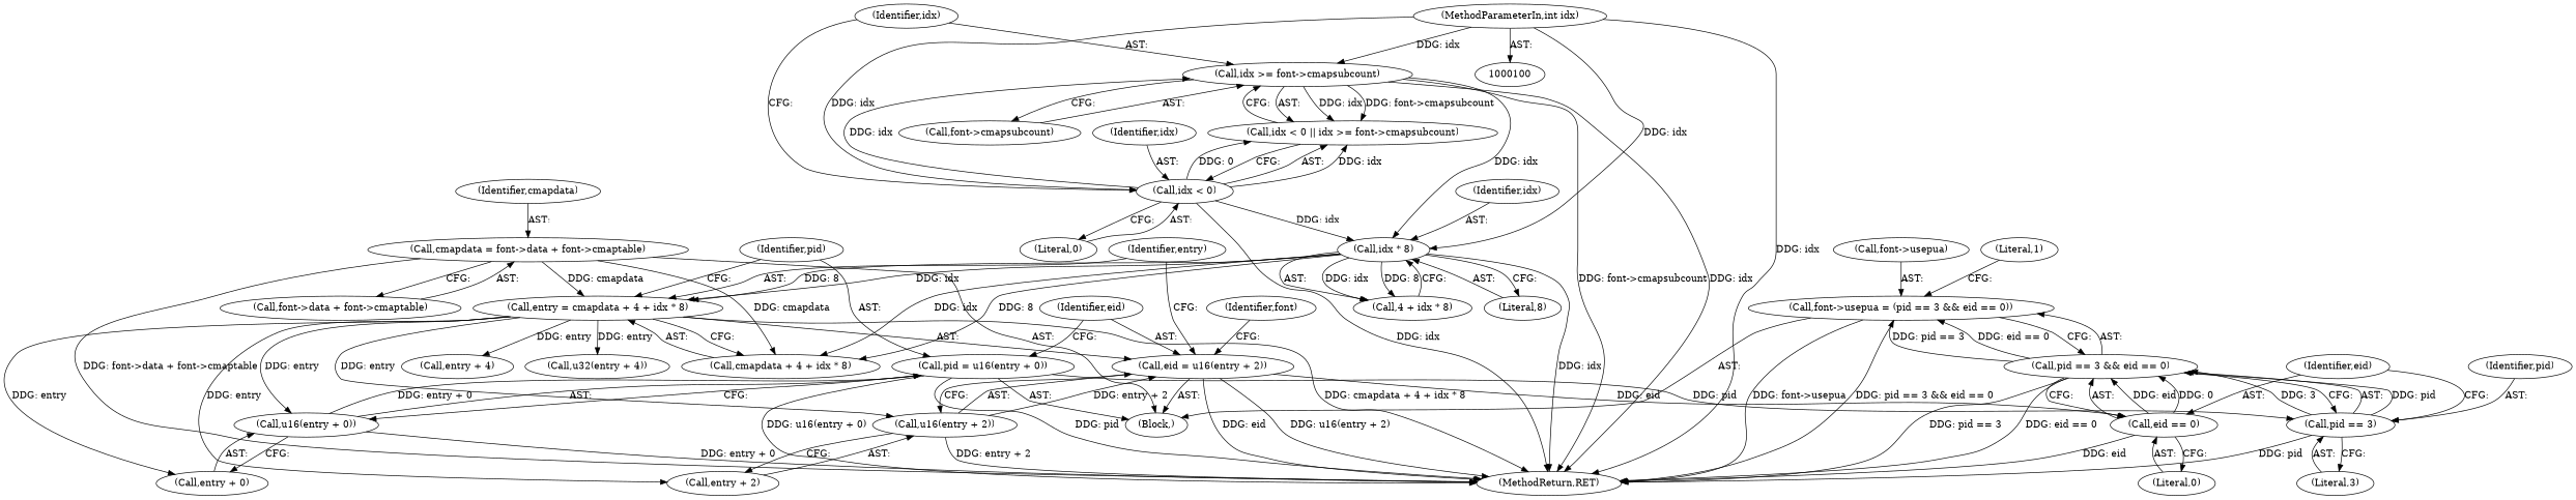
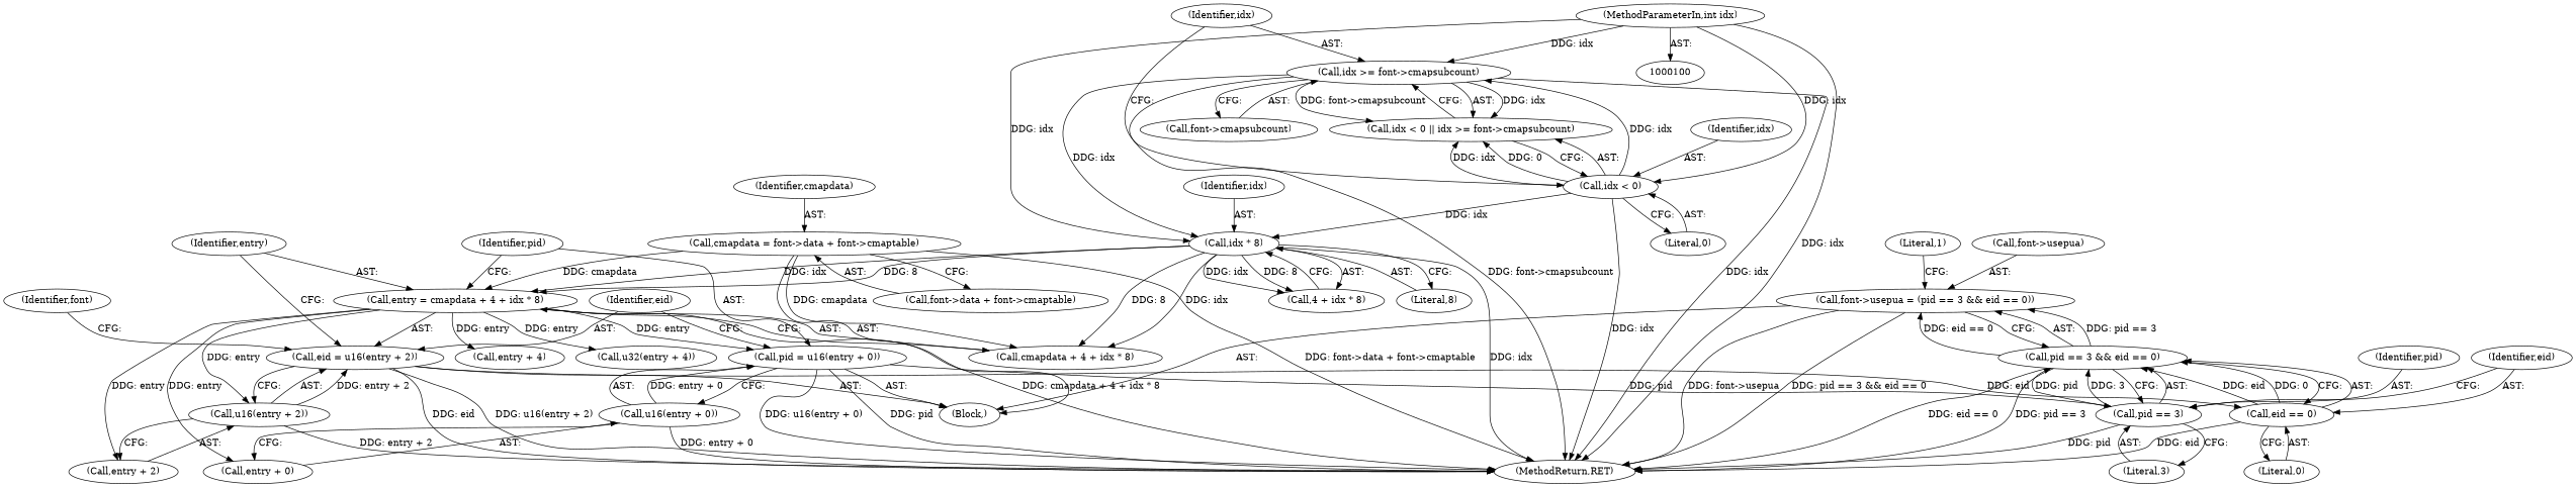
  digraph {
    n1 [label="(Call,font->usepua = (pid == 3 && eid == 0))"]
    n2 [label="(Call,pid == 3 && eid == 0)"]
    n3 [label="(MethodReturn,RET)"]
    n4 [label="(Block,)"]
    n5 [label="(Call,pid == 3)"]
    n6 [label="(Call,eid == 0)"]
    n7 [label="(Literal,3)"]
    n8 [label="(Literal,0)"]
    n9 [label="(Call,pid = u16(entry + 0))"]
    n10 [label="(Call,u16(entry + 0))"]
    n11 [label="(Call,entry + 0)"]
    n12 [label="(Call,entry = cmapdata + 4 + idx * 8)"]
    n13 [label="(Call,u16(entry + 2))"]
    n14 [label="(Call,entry + 2)"]
    n15 [label="(Call,cmapdata + 4 + idx * 8)"]
    n16 [label="(Call,entry + 4)"]
    n17 [label="(Call,u32(entry + 4))"]
    n18 [label="(Call,eid = u16(entry + 2))"]
    n19 [label="(Call,cmapdata = font->data + font->cmaptable)"]
    n20 [label="(Call,font->data + font->cmaptable)"]
    n21 [label="(Call,idx * 8)"]
    n22 [label="(Literal,8)"]
    n23 [label="(Call,4 + idx * 8)"]
    n24 [label="(Call,idx >= font->cmapsubcount)"]
    n25 [label="(Call,idx < 0 || idx >= font->cmapsubcount)"]
    n26 [label="(Call,font->cmapsubcount)"]
    n27 [label="(Call,idx < 0)"]
    n28 [label="(Literal,0)"]
    n29 [label="(MethodParameterIn,int idx)"]
    1000100
    n31 [label="(Identifier,pid)"]
    n32 [label="(Identifier,entry)"]
    n33 [label="(Identifier,idx)"]
    n34 [label="(Literal,1)"]
    n35 [label="(Identifier,pid)"]
    n36 [label="(Identifier,idx)"]
    n37 [label="(Identifier,eid)"]
    n38 [label="(Call,font->usepua)"]
    n39 [label="(Identifier,idx)"]
    n40 [label="(Identifier,font)"]
    n41 [label="(Identifier,eid)"]
    n42 [label="(Identifier,cmapdata)"]
    n1 -> n2 [label="CFG: "]
    n1 -> n3 [label="DDG: font->usepua"]
    n1 -> n3 [label="DDG: pid == 3 && eid == 0"]
    n1 -> n4 [label="AST: "]
    n2 -> n1 [label="AST: "]
    n2 -> n1 [label="DDG: pid == 3"]
    n2 -> n1 [label="DDG: eid == 0"]
    n2 -> n3 [label="DDG: eid == 0"]
    n2 -> n3 [label="DDG: pid == 3"]
    n2 -> n5 [label="CFG: "]
    n2 -> n6 [label="CFG: "]
    n5 -> n2 [label="AST: "]
    n5 -> n2 [label="DDG: pid"]
    n5 -> n2 [label="DDG: 3"]
    n5 -> n3 [label="DDG: pid"]
    n5 -> n7 [label="CFG: "]
    n6 -> n2 [label="AST: "]
    n6 -> n2 [label="DDG: eid"]
    n6 -> n2 [label="DDG: 0"]
    n6 -> n3 [label="DDG: eid"]
    n6 -> n8 [label="CFG: "]
    n7 -> n5 [label="AST: "]
    n8 -> n6 [label="AST: "]
    n9 -> n3 [label="DDG: pid"]
    n9 -> n3 [label="DDG: u16(entry + 0)"]
    n9 -> n4 [label="AST: "]
    n9 -> n5 [label="DDG: pid"]
    n9 -> n10 [label="CFG: "]
    n10 -> n3 [label="DDG: entry + 0"]
    n10 -> n9 [label="AST: "]
    n10 -> n9 [label="DDG: entry + 0"]
    n10 -> n11 [label="CFG: "]
    n11 -> n10 [label="AST: "]
    n12 -> n3 [label="DDG: cmapdata + 4 + idx * 8"]
-   n12 -> n10 [label="DDG: entry"]
+   n12 -> n9 [label="DDG: entry"]
    n12 -> n11 [label="DDG: entry"]
    n12 -> n13 [label="DDG: entry"]
    n12 -> n14 [label="DDG: entry"]
    n12 -> n15 [label="CFG: "]
    n12 -> n16 [label="DDG: entry"]
    n12 -> n17 [label="DDG: entry"]
    n12 -> n18 [label="AST: "]
    n13 -> n3 [label="DDG: entry + 2"]
    n13 -> n14 [label="CFG: "]
    n13 -> n18 [label="AST: "]
    n13 -> n18 [label="DDG: entry + 2"]
    n14 -> n13 [label="AST: "]
    n15 -> n12 [label="AST: "]
    n18 -> n3 [label="DDG: eid"]
    n18 -> n3 [label="DDG: u16(entry + 2)"]
    n18 -> n4 [label="AST: "]
    n18 -> n6 [label="DDG: eid"]
    n18 -> n13 [label="CFG: "]
    n19 -> n3 [label="DDG: font->data + font->cmaptable"]
    n19 -> n4 [label="AST: "]
    n19 -> n12 [label="DDG: cmapdata"]
    n19 -> n15 [label="DDG: cmapdata"]
    n19 -> n20 [label="CFG: "]
    n20 -> n19 [label="AST: "]
    n21 -> n3 [label="DDG: idx"]
    n21 -> n12 [label="DDG: idx"]
    n21 -> n12 [label="DDG: 8"]
    n21 -> n15 [label="DDG: idx"]
    n21 -> n15 [label="DDG: 8"]
    n21 -> n22 [label="CFG: "]
    n21 -> n23 [label="AST: "]
    n21 -> n23 [label="DDG: idx"]
    n21 -> n23 [label="DDG: 8"]
    n22 -> n21 [label="AST: "]
    n23 -> n21 [label="CFG: "]
    n24 -> n3 [label="DDG: font->cmapsubcount"]
    n24 -> n3 [label="DDG: idx"]
    n24 -> n21 [label="DDG: idx"]
    n24 -> n25 [label="AST: "]
    n24 -> n25 [label="DDG: idx"]
    n24 -> n25 [label="DDG: font->cmapsubcount"]
    n24 -> n26 [label="CFG: "]
    n25 -> n24 [label="CFG: "]
    n25 -> n27 [label="CFG: "]
    n26 -> n24 [label="AST: "]
    n27 -> n3 [label="DDG: idx"]
    n27 -> n21 [label="DDG: idx"]
    n27 -> n24 [label="DDG: idx"]
    n27 -> n25 [label="AST: "]
    n27 -> n25 [label="DDG: idx"]
    n27 -> n25 [label="DDG: 0"]
    n27 -> n28 [label="CFG: "]
    n28 -> n27 [label="AST: "]
    n29 -> n3 [label="DDG: idx"]
    n29 -> n21 [label="DDG: idx"]
    n29 -> n24 [label="DDG: idx"]
    n29 -> n27 [label="DDG: idx"]
    n29 -> 1000100 [label="AST: "]
    n31 -> n9 [label="AST: "]
    n31 -> n12 [label="CFG: "]
    n32 -> n12 [label="AST: "]
    n32 -> n18 [label="CFG: "]
    n33 -> n27 [label="AST: "]
    n34 -> n1 [label="CFG: "]
    n35 -> n5 [label="AST: "]
    n36 -> n21 [label="AST: "]
    n37 -> n5 [label="CFG: "]
    n37 -> n6 [label="AST: "]
    n38 -> n1 [label="AST: "]
    n39 -> n24 [label="AST: "]
    n39 -> n27 [label="CFG: "]
    n40 -> n18 [label="CFG: "]
    n41 -> n9 [label="CFG: "]
    n41 -> n18 [label="AST: "]
    n42 -> n19 [label="AST: "]
  }
